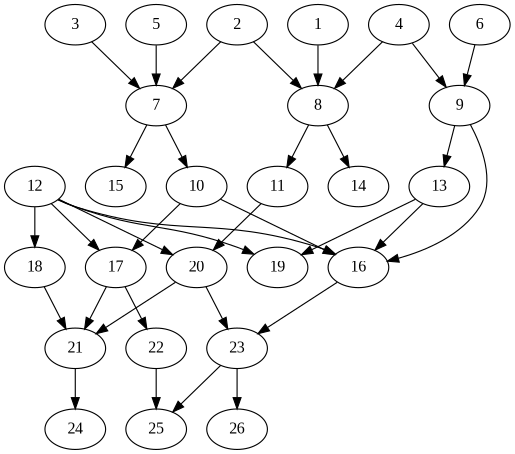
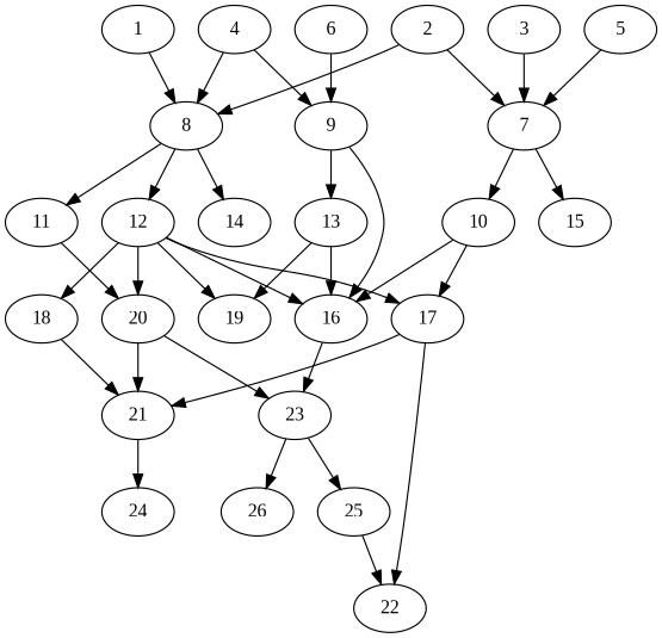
  digraph {
    fontname="Liberation Serif"
    node [alpha=0.19 fontname="Liberation Serif"]
    edge [fontname="Liberation Serif"]
    1 [alpha=0.09 expect_size=24054858920408464]
    8 [expect_size=154910186640290873344]
    11 [alpha=0.17 expect_size=13613175612929190]
    12 [alpha=0.02 expect_size=279230002720990560256]
    14 [alpha=0.10 expect_size=100189710523387184]
    20 [alpha=0.05 expect_size=1495905261073433]
    16 [alpha=0.10 expect_size=283312146523925512192]
    17 [alpha=0.13 expect_size=13269297826496800]
    18 [alpha=0.08 expect_size=1845836935353021]
    19 [alpha=0.03 expect_size=596746291814665]
    2 [expect_size=13310212090509184]
    7 [alpha=0.18 expect_size=941698324409352192]
    10 [alpha=0.16 expect_size=341197507201934016]
    15 [alpha=0.10 expect_size=121859496476672000000]
    3 [alpha=0.04 expect_size=3278185837867085]
    4 [alpha=0.01 expect_size=2687047210204836]
    9 [alpha=0.08 expect_size=4644866596551495]
    13 [alpha=0.04 expect_size=5620310902516478]
    5 [alpha=0.03 expect_size=19132000766229800]
    6 [alpha=0.06 expect_size=219687992764118336]
    23 [alpha=0.03 expect_size=929117356738191]
    21 [alpha=0.02 expect_size=275519671849171840]
    22 [expect_size=158708897850798]
    25 [alpha=0.06 expect_size=324351582106720256]
    26 [alpha=0.20 expect_size=2687709355626764]
    24 [expect_size=176385577214733]
    1 -> 8
    8 -> 11
+   8 -> 12
    8 -> 14
    11 -> 20
    12 -> 20
    12 -> 16
    12 -> 17
    12 -> 18
    12 -> 19
    20 -> 23
    20 -> 21
    16 -> 23
    17 -> 21
    17 -> 22
    18 -> 21
    2 -> 8
    2 -> 7
    7 -> 10
    7 -> 15
    10 -> 16
    10 -> 17
    3 -> 7
    4 -> 8
    4 -> 9
    9 -> 16
    9 -> 13
    13 -> 16
    13 -> 19
    5 -> 7
    6 -> 9
    23 -> 25
    23 -> 26
    21 -> 24
-   22 -> 25
+   25 -> 22
  }
